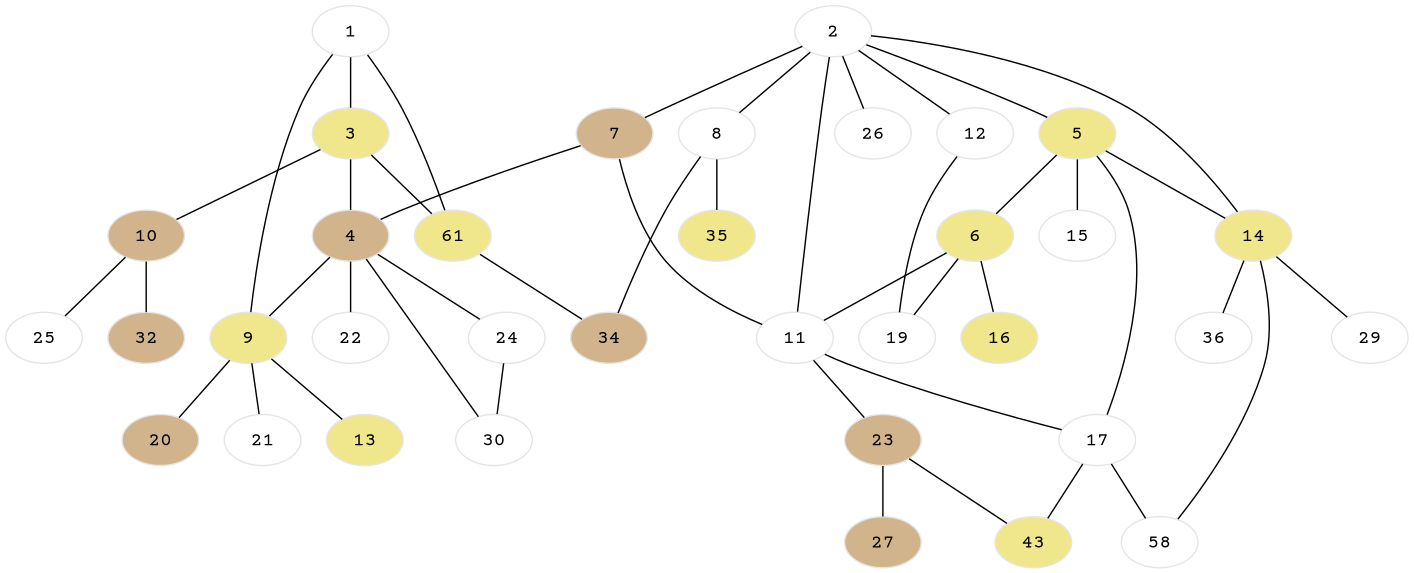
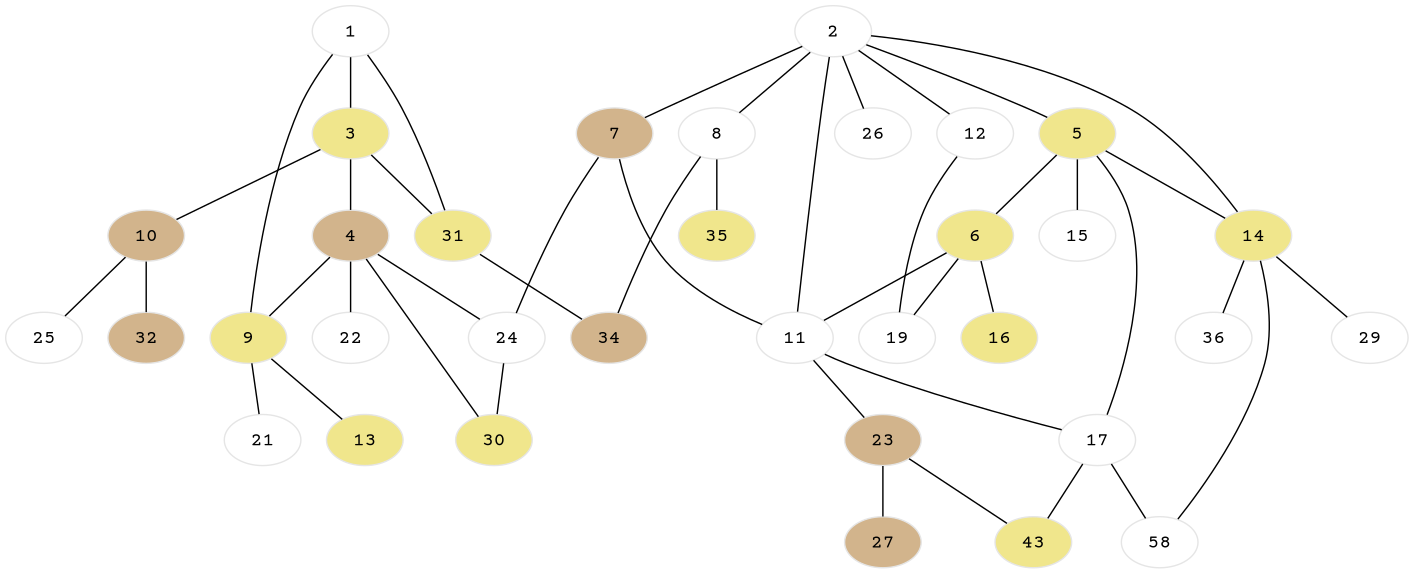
  graph {
    fontname="Courier Prime"
    node [color=gray90 fillcolor=white fontname="Courier Prime" style=filled]
    edge [fontname="Courier Prime" weight=1.0]
    3 [fillcolor=khaki]
    1
    9 [fillcolor=khaki]
-   31 [fillcolor=khaki label=61]
+   31 [fillcolor=khaki]
    5 [fillcolor=khaki]
    2
    7 [fillcolor=tan]
    8
    11
    12
    14 [fillcolor=khaki]
    26
    4 [fillcolor=tan]
    10 [fillcolor=tan]
    13 [fillcolor=khaki]
-   20 [fillcolor=tan]
    21
    6 [fillcolor=khaki]
    15
    17
    24
    34 [fillcolor=tan]
    35 [fillcolor=khaki]
    23 [fillcolor=tan]
    19
    n26 [label=58]
    29
    36
    22
-   30
+   30 [fillcolor=khaki]
    25
    32 [fillcolor=tan]
    16 [fillcolor=khaki]
    n34 [fillcolor=khaki label=43]
    27 [fillcolor=tan]
    3 -- 31
    3 -- 4
    3 -- 10
    1 -- 3
    1 -- 9
    1 -- 31
    9 -- 13
-   9 -- 20 [weight=2.0]
    9 -- 21
    31 -- 34
    5 -- 14
    5 -- 6 [weight=4.0]
    5 -- 15
    5 -- 17
    2 -- 5
    2 -- 7 [weight=2.0]
    2 -- 8
    2 -- 11
    2 -- 12
    2 -- 14
    2 -- 26
    7 -- 11
-   7 -- 4
+   7 -- 24
    8 -- 34
    8 -- 35
    11 -- 17
    11 -- 23
    12 -- 19
    14 -- n26
    14 -- 29 [weight=2.0]
    14 -- 36
    4 -- 9
    4 -- 24
    4 -- 22 [weight=2.0]
    4 -- 30
    10 -- 25
    10 -- 32
    6 -- 11
    6 -- 19
    6 -- 16
    17 -- n26
    17 -- n34
    24 -- 30
    23 -- n34
    23 -- 27
  }
